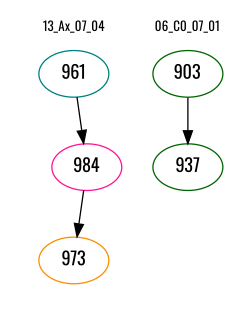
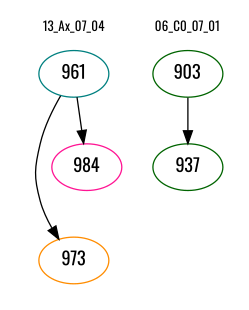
  digraph {
    fontname=Oswald
    node [color=darkgreen fontname=Oswald]
    edge [color=black fontname=Oswald]
    n1 [color=teal label=961]
    n2 [color=darkorange label=973]
    n3 [color=deeppink label=984]
    n4 [label=903]
    n5 [label=937]
    subgraph cluster_1 {
      color=white
      fontsize=10
      label="13_Ax_07_04"
      n1
      n2
      n3
    }
    subgraph cluster_2 {
      color=white
      fontsize=10
      label="06_C0_07_01"
      n4
      n5
    }
-   n3 -> n2
+   n1 -> n2
    n1 -> n3
    n4 -> n5
  }
